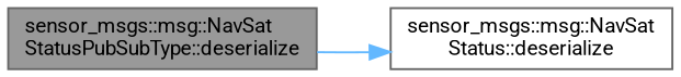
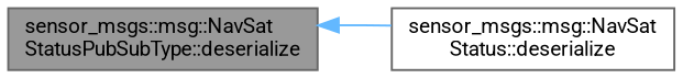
  digraph {
    rankdir=LR
    fontname=Roboto
    node [fontname=Roboto fontsize=10 shape=box style=filled]
    n1 [color=gray40 fillcolor=grey60 fontcolor=black height=0.2 label="sensor_msgs::msg::NavSat\lStatusPubSubType::deserialize" width=0.4]
    n2 [color=grey40 fillcolor=white height=0.2 label="sensor_msgs::msg::NavSat\lStatus::deserialize" width=0.4]
-   n1 -> n2 [color=steelblue1 fontname=Roboto fontsize=10 labelfontname=Helvetica labelfontsize=10 style=solid]
+   n2 -> n1 [color=steelblue1 fontname=Roboto fontsize=10 labelfontname=Helvetica labelfontsize=10 style=solid]
  }
